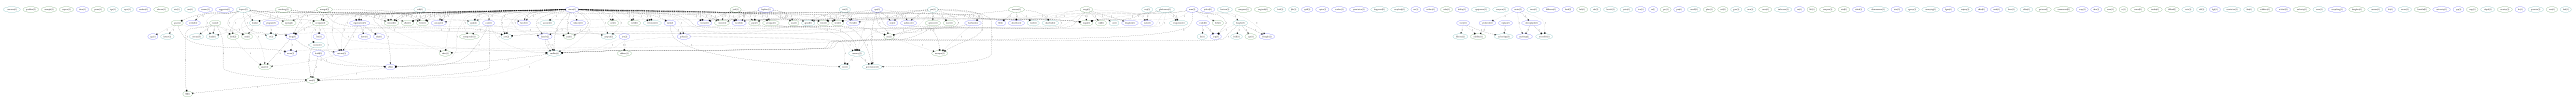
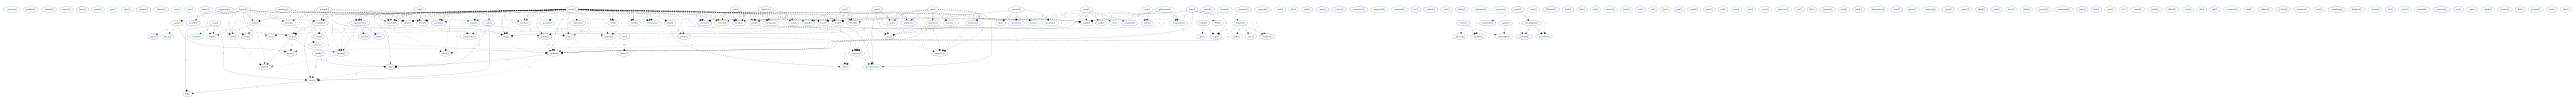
  digraph {
    fontname="EB Garamond"
    node [color=blue fontname="EB Garamond"]
    edge [arrowhead=box fontname="EB Garamond" style=dotted]
    n1 [color=teal label="insurance(1)"]
    n2 [color=darkgreen label="problem(2)"]
    n3 [color=darkgreen label="example(1)"]
    n4 [color=darkgreen label="express(1)"]
    n5 [label="show(1)"]
    n6 [color=darkgreen label="power(1)"]
    n7 [color=teal label="sign(1)"]
    n8 [color=teal label="topic(1)"]
    n9 [label="student(1)"]
    n10 [color=darkgreen label="telecom(1)"]
    n11 [color=teal label="asia(1)"]
    n12 [color=teal label="case(1)"]
    n13 [label="assume(1)"]
    n14 [label="suggestion(1)"]
    n15 [color=teal label="acdis(1)"]
    n16 [color=teal label="speak(1)"]
    n17 [label="organization(3)"]
    n18 [label="lunch(1)"]
    n19 [label="business(3)"]
    n20 [color=teal label="campus(2)"]
    n21 [label="atlas(1)"]
    n22 [label="dawn(1)"]
    n23 [color=darkgreen label="paper(1)"]
    n24 [label="picked(1)"]
    n25 [color=teal label="horizon(1)"]
    n26 [color=teal label="visit(2)"]
    n27 [label="friend(1)"]
    n28 [color=darkgreen label="time(2)"]
    n29 [label="launch(2)"]
    n30 [color=teal label="satellite(6)"]
    n31 [color=darkgreen label="compares(1)"]
    n32 [color=darkgreen label="longitude(1)"]
    n33 [color=teal label="cheif(1)"]
    n34 [color=teal label="jbh(1)"]
    n35 [label="spell(1)"]
    n36 [label="copier(1)"]
    n37 [label="october(1)"]
    n38 [label="permission(1)"]
    n39 [color=darkgreen label="arranged(1)"]
    n40 [color=teal label="deal(4)"]
    n41 [color=darkgreen label="company(3)"]
    n42 [label="thing(3)"]
    n43 [color=darkgreen label="allow(1)"]
    n44 [color=teal label="cost(2)"]
    n45 [color=darkgreen label="form(1)"]
    n46 [color=darkgreen label="met(1)"]
    n47 [color=teal label="heads(1)"]
    n48 [label="sell(4)"]
    n49 [color=darkgreen label="west(2)"]
    n50 [label="firm(1)"]
    n51 [color=teal label="become(1)"]
    n52 [label="wrote(1)"]
    n53 [color=darkgreen label="fill(1)"]
    n54 [label="build(2)"]
-   n55 [label="program(3)"]
    n56 [color=teal label="lot(1)"]
    n57 [color=teal label="happened(1)"]
    n58 [color=teal label="everybody(1)"]
    n59 [label="mr(1)"]
    n60 [label="neilson(1)"]
    n61 [color=darkgreen label="value(1)"]
    n62 [label="ability(1)"]
    n63 [color=teal label="equipment(1)"]
    n64 [color=teal label="everyone(1)"]
    n65 [label="worry(1)"]
    n66 [color=teal label="lifetime(2)"]
    n67 [color=darkgreen label="stability(1)"]
    n68 [color=teal label="technology(3)"]
    n69 [color=teal label="invest(1)"]
    n70 [label="difference(1)"]
    n71 [label="fund(2)"]
    n72 [label="give(2)"]
    n73 [color=darkgreen label="address(1)"]
    n74 [label="rimsat(1)"]
    n75 [color=teal label="account(1)"]
    n76 [label="bank(2)"]
    n77 [label="costs(1)"]
    n78 [label="policy(2)"]
    n79 [label="industry(1)"]
    n80 [color=darkgreen label="signing(1)"]
    n81 [color=darkgreen label="transponder(1)"]
    n82 [color=darkgreen label="use(2)"]
    n83 [color=teal label="currency(3)"]
    n84 [label="concept(1)"]
    n85 [label="venture(1)"]
    n86 [color=darkgreen label="pays(2)"]
    n87 [color=darkgreen label="aerospace(1)"]
    n88 [label="month(1)"]
    n89 [color=darkgreen label="sort(1)"]
    n90 [color=darkgreen label="takes(1)"]
    n91 [color=darkgreen label="interest(1)"]
    n92 [color=darkgreen label="world(1)"]
    n93 [color=darkgreen label="went(2)"]
    n94 [color=darkgreen label="year(1)"]
    n95 [color=darkgreen label="began(2)"]
    n96 [color=teal label="retirement(1)"]
    n97 [color=darkgreen label="insisted(1)"]
    n98 [color=teal label="rest(1)"]
    n99 [color=darkgreen label="acronym(1)"]
    n100 [color=teal label="government(2)"]
    n101 [color=darkgreen label="raise(2)"]
    n102 [color=teal label="money(3)"]
    n103 [color=darkgreen label="kind(2)"]
    n104 [label="matt(2)"]
    n105 [color=darkgreen label="dish(1)"]
    n106 [color=teal label="bought(3)"]
    n107 [label="thought(2)"]
    n108 [label="king(3)"]
    n109 [color=darkgreen label="type(1)"]
    n110 [color=teal label="bulk(1)"]
    n111 [color=darkgreen label="lack(1)"]
    n112 [color=teal label="edu(2)"]
    n113 [color=teal label="bunch(1)"]
    n114 [color=teal label="point(1)"]
    n115 [color=teal label="koptev(2)"]
    n116 [color=darkgreen label="space(4)"]
    n117 [label="worked(1)"]
    n118 [color=teal label="lawyer(1)"]
    n119 [label="age(1)"]
    n120 [label="rim(1)"]
    n121 [label="ex(1)"]
    n122 [color=teal label="pm(1)"]
    n123 [label="hardware(4)"]
    n124 [color=darkgreen label="meet(1)"]
    n125 [color=darkgreen label="opinion(1)"]
    n126 [label="step(1)"]
    n127 [label="audience(1)"]
    n128 [color=teal label="agreed(1)"]
    n129 [color=darkgreen label="gets(1)"]
    n130 [color=darkgreen label="moscow(1)"]
    n131 [label="describes(1)"]
    n132 [color=teal label="hotel(1)"]
    n133 [color=teal label="described(1)"]
    n134 [label="life(1)"]
    n135 [label="part(1)"]
    n136 [color=teal label="russell(1)"]
    n137 [color=darkgreen label="place(1)"]
    n138 [color=darkgreen label="carl(1)"]
    n139 [color=teal label="goes(1)"]
    n140 [color=teal label="won(1)"]
    n141 [color=darkgreen label="haven(1)"]
    n142 [color=teal label="bathroom(1)"]
    n143 [label="tax(1)"]
    n144 [color=darkgreen label="lift(1)"]
-   n145 [color=darkgreen label="compete(1)"]
+   n145 [label="compete(1)"]
    n146 [color=darkgreen label="tried(1)"]
    n147 [label="asked(1)"]
    n148 [color=teal label="disarmament(1)"]
    n149 [label="uiuc(2)"]
    n150 [color=teal label="agency(1)"]
    n151 [color=teal label="unvarying(1)"]
    n152 [label="ended(2)"]
    n153 [color=teal label="fan(1)"]
    n154 [label="figure(1)"]
    n155 [label="hopkins(1)"]
    n156 [color=darkgreen label="uxa(2)"]
    n157 [color=teal label="majesty(1)"]
    n158 [label="afford(1)"]
    n159 [color=teal label="way(3)"]
    n160 [label="make(2)"]
    n161 [label="trade(1)"]
    n162 [color=teal label="favor(1)"]
    n163 [color=teal label="cellsat(1)"]
    n164 [color=darkgreen label="gorizont(1)"]
    n165 [color=darkgreen label="commented(1)"]
    n166 [label="coup(1)"]
    n167 [label="date(1)"]
    n168 [color=darkgreen label="team(1)"]
    n169 [color=darkgreen label="tv(1)"]
    n170 [color=darkgreen label="control(1)"]
    n171 [color=darkgreen label="intelsat(1)"]
    n172 [color=darkgreen label="hilliard(1)"]
    n173 [label="npo(2)"]
    n174 [color=teal label="glavkosmos(1)"]
    n175 [color=teal label="renegotiate(1)"]
    n176 [label="russia(2)"]
    n177 [label="predicted(1)"]
    n178 [label="downplayed(2)"]
    n179 [label="anything(1)"]
    n180 [color=teal label="monolith(1)"]
    n181 [color=teal label="nevis(1)"]
    n182 [color=teal label="self(1)"]
    n183 [label="kgb(1)"]
    n184 [color=darkgreen label="josh(1)"]
    n185 [label="replace(2)"]
    n186 [color=teal label="restriction(1)"]
    n187 [color=darkgreen label="tonga(5)"]
    n188 [color=darkgreen label="wall(1)"]
    n189 [color=teal label="isn(1)"]
    n190 [label="kingdom(1)"]
    n191 [color=teal label="idea(1)"]
    n192 [color=darkgreen label="addition(1)"]
    n193 [label="michael(1)"]
    n194 [color=darkgreen label="authority(1)"]
    n195 [color=teal label="town(1)"]
    n196 [label="everything(1)"]
    n197 [color=darkgreen label="daughter(1)"]
    n198 [color=teal label="creature(1)"]
    n199 [label="hit(1)"]
    n200 [color=teal label="means(1)"]
    n201 [color=darkgreen label="hannibal(1)"]
    n202 [label="university(1)"]
    n203 [label="gnp(1)"]
    n204 [color=darkgreen label="copy(1)"]
    n205 [color=teal label="helped(1)"]
    n206 [color=darkgreen label="security(1)"]
    n207 [label="dec(1)"]
    n208 [color=teal label="promise(1)"]
    n209 [color=darkgreen label="note(1)"]
    n210 [color=darkgreen label="sternberg(5)"]
    n211 [color=teal label="find(1)"]
    n15 -> n16 [arrowhead=normal label=1]
    n15 -> n17 [label=1]
    n15 -> n18 [arrowhead=dot label=1]
    n17 -> n19 [arrowhead=normal label=1 style=dashed]
    n17 -> n20 [arrowhead=dot label=1]
    n17 -> n21 [label=1 style=dashed]
    n17 -> n22 [arrowhead=dot label=1 style=dashed]
    n19 -> n23 [arrowhead=normal label=2]
    n26 -> n27 [arrowhead=normal label=1 style=dashed]
    n26 -> n28 [arrowhead=dot label=1]
    n28 -> n29 [arrowhead=dot label=1]
    n29 -> n30 [arrowhead=dot label=1 style=dashed]
    n29 -> n30 [arrowhead=normal label=1 style=dashed]
    n30 -> n48 [label=1 style=dashed]
    n30 -> n49 [arrowhead=normal label=1]
    n39 -> n40 [arrowhead=dot label=1]
    n39 -> n41 [arrowhead=normal label=1]
    n39 -> n42 [arrowhead=dot label=1 style=dashed]
+   n39 -> n43 [label=1 style=dashed]
    n39 -> n44 [arrowhead=normal label=1 style=dashed]
    n39 -> n45 [arrowhead=dot label=1 style=dashed]
    n40 -> n44 [arrowhead=dot label=1]
    n40 -> n46 [arrowhead=normal label=2]
    n40 -> n47 [arrowhead=dot label=2]
    n41 -> n30 [label=1]
    n41 -> n42 [label=1 style=dashed]
    n41 -> n48 [arrowhead=normal label=1]
-   n51 -> n49 [arrowhead=normal label=1 style=dashed]
+   n41 -> n49 [arrowhead=normal label=1 style=dashed]
    n41 -> n50 [label=1]
    n41 -> n51 [label=1]
    n42 -> n19 [arrowhead=normal label=1 style=dashed]
    n42 -> n23 [arrowhead=dot label=1 style=dashed]
    n42 -> n52 [label=1]
    n48 -> n49 [arrowhead=dot label=1]
    n49 -> n53 [arrowhead=dot label=1 style=dashed]
    n54 -> n48 [label=1 style=dashed]
    n54 -> n49 [arrowhead=dot label=1 style=dashed]
-   n55 -> n56 [label=1]
    n65 -> n66 [arrowhead=normal label=1]
    n65 -> n67 [label=1]
    n65 -> n68 [arrowhead=normal label=1 style=dashed]
    n72 -> n30 [arrowhead=normal label=1]
    n72 -> n73 [label=1]
    n74 -> n16 [label=1 style=dashed]
    n74 -> n16 [arrowhead=normal label=1]
    n74 -> n17 [label=1 style=dashed]
    n74 -> n17 [arrowhead=dot label=1]
    n74 -> n18 [arrowhead=normal label=1 style=dashed]
    n74 -> n18 [arrowhead=normal label=1 style=dashed]
    n74 -> n19 [label=1]
    n74 -> n19 [arrowhead=dot label=1]
    n74 -> n20 [arrowhead=dot label=1]
    n74 -> n20 [arrowhead=normal label=1]
    n74 -> n27 [arrowhead=normal label=1 style=dashed]
    n74 -> n28 [label=1 style=dashed]
    n74 -> n29 [arrowhead=normal label=1 style=dashed]
    n74 -> n29 [arrowhead=dot label=1]
    n74 -> n30 [label=1 style=dashed]
    n74 -> n30 [arrowhead=dot label=1]
    n74 -> n40 [arrowhead=dot label=1]
    n74 -> n41 [label=2]
    n74 -> n42 [arrowhead=dot label=1]
    n74 -> n43 [label=1 style=dashed]
    n74 -> n43 [arrowhead=normal label=1 style=dashed]
    n74 -> n44 [label=1 style=dashed]
    n74 -> n44 [label=1]
    n74 -> n45 [arrowhead=dot label=1]
    n74 -> n45 [label=1 style=dashed]
    n74 -> n48 [arrowhead=normal label=1 style=dashed]
    n74 -> n48 [label=1]
    n74 -> n75 [label=1]
    n74 -> n76 [label=1 style=dashed]
    n74 -> n77 [arrowhead=normal label=1]
    n74 -> n78 [arrowhead=dot label=1]
    n74 -> n79 [arrowhead=dot label=1]
    n74 -> n80 [arrowhead=normal label=1 style=dashed]
    n74 -> n81 [arrowhead=dot label=1]
-   n87 -> n82 [label=1 style=dashed]
+   n74 -> n82 [label=1 style=dashed]
    n74 -> n83 [label=1]
    n74 -> n83 [arrowhead=dot label=1 style=dashed]
    n74 -> n84 [label=1 style=dashed]
    n74 -> n84 [arrowhead=normal label=1 style=dashed]
    n74 -> n85 [label=1]
    n74 -> n85 [label=1]
    n74 -> n86 [label=1]
    n74 -> n86 [arrowhead=normal label=1]
    n74 -> n87 [label=1]
    n74 -> n87 [arrowhead=normal label=1 style=dashed]
    n74 -> n88 [label=1]
    n74 -> n88 [label=1]
    n74 -> n89 [arrowhead=normal label=1]
    n74 -> n89 [label=1]
    n74 -> n90 [arrowhead=dot label=1]
    n74 -> n90 [label=1]
    n74 -> n91 [arrowhead=normal label=1]
    n74 -> n91 [arrowhead=normal label=1 style=dashed]
    n74 -> n92 [label=1]
    n74 -> n92 [arrowhead=normal label=1]
    n74 -> n93 [label=1 style=dashed]
    n74 -> n93 [arrowhead=dot label=1]
    n74 -> n94 [arrowhead=dot label=1 style=dashed]
    n74 -> n94 [arrowhead=normal label=1 style=dashed]
    n74 -> n95 [arrowhead=dot label=1 style=dashed]
    n74 -> n95 [arrowhead=normal label=1 style=dashed]
    n74 -> n95 [label=1]
    n74 -> n96 [label=1]
    n74 -> n96 [label=1]
    n74 -> n96 [arrowhead=dot label=1]
    n74 -> n97 [label=1 style=dashed]
    n74 -> n97 [arrowhead=dot label=1 style=dashed]
    n74 -> n97 [arrowhead=dot label=1]
    n76 -> n78 [arrowhead=normal label=1]
    n76 -> n98 [arrowhead=dot label=1 style=dashed]
    n77 -> n30 [arrowhead=normal label=1]
    n77 -> n48 [label=1 style=dashed]
    n77 -> n49 [arrowhead=normal label=1 style=dashed]
    n77 -> n81 [arrowhead=dot label=1]
    n77 -> n94 [label=2]
    n78 -> n83 [arrowhead=dot label=1]
    n78 -> n90 [label=1]
    n78 -> n98 [label=1]
    n82 -> n99 [arrowhead=dot label=1]
    n83 -> n98 [label=1]
    n83 -> n100 [arrowhead=dot label=1 style=dashed]
    n86 -> n100 [label=1 style=dashed]
    n101 -> n47 [arrowhead=normal label=1 style=dashed]
    n101 -> n49 [label=1 style=dashed]
    n101 -> n53 [label=1 style=dashed]
    n101 -> n102 [arrowhead=normal label=1 style=dashed]
    n101 -> n103 [label=1]
    n103 -> n23 [label=1]
    n104 -> n27 [arrowhead=dot label=1]
    n104 -> n30 [arrowhead=normal label=2 style=dashed]
    n104 -> n84 [arrowhead=dot label=1]
    n104 -> n93 [label=1]
    n104 -> n95 [label=1]
    n104 -> n105 [arrowhead=normal label=1]
    n104 -> n106 [arrowhead=normal label=1]
    n104 -> n107 [arrowhead=dot label=2]
    n104 -> n108 [label=1 style=dashed]
    n106 -> n30 [label=1 style=dashed]
    n106 -> n107 [arrowhead=dot label=1 style=dashed]
    n106 -> n108 [label=1]
    n106 -> n109 [arrowhead=normal label=1 style=dashed]
    n106 -> n110 [arrowhead=dot label=1]
    n115 -> n40 [arrowhead=dot label=1 style=dashed]
    n115 -> n41 [label=1 style=dashed]
    n115 -> n42 [label=1 style=dashed]
    n115 -> n43 [arrowhead=normal label=1]
    n115 -> n45 [arrowhead=dot label=1 style=dashed]
    n115 -> n46 [label=1 style=dashed]
    n115 -> n47 [arrowhead=dot label=1]
    n115 -> n80 [arrowhead=dot label=1 style=dashed]
    n115 -> n97 [arrowhead=normal label=1 style=dashed]
    n115 -> n116 [label=4 style=dashed]
    n115 -> n117 [arrowhead=normal label=1 style=dashed]
    n116 -> n52 [label=1 style=dashed]
    n116 -> n56 [arrowhead=normal label=1]
    n116 -> n118 [arrowhead=normal label=1]
    n116 -> n119 [arrowhead=dot label=1]
    n122 -> n82 [arrowhead=dot label=1 style=dashed]
    n122 -> n83 [label=1]
    n122 -> n86 [label=1 style=dashed]
    n122 -> n99 [label=1 style=dashed]
    n122 -> n100 [arrowhead=normal label=1 style=dashed]
    n122 -> n123 [label=1]
    n122 -> n124 [label=1]
    n122 -> n125 [arrowhead=normal label=1 style=dashed]
    n122 -> n126 [arrowhead=dot label=1 style=dashed]
    n122 -> n127 [arrowhead=normal label=1 style=dashed]
    n122 -> n128 [arrowhead=normal label=1 style=dashed]
    n123 -> n82 [arrowhead=dot label=1 style=dashed]
    n123 -> n99 [label=1]
    n130 -> n28 [label=1 style=dashed]
    n130 -> n131 [label=1 style=dashed]
    n130 -> n132 [label=1]
    n130 -> n133 [label=1 style=dashed]
    n130 -> n134 [label=1 style=dashed]
    n152 -> n108 [label=1 style=dashed]
    n152 -> n153 [arrowhead=normal label=1 style=dashed]
    n155 -> n85 [arrowhead=dot label=1]
    n155 -> n88 [arrowhead=dot label=1 style=dashed]
    n155 -> n91 [arrowhead=normal label=1 style=dashed]
    n155 -> n156 [arrowhead=normal label=1]
    n159 -> n160 [arrowhead=dot label=2]
    n173 -> n82 [arrowhead=dot label=2 style=dashed]
    n173 -> n83 [label=1]
    n173 -> n99 [label=2 style=dashed]
    n173 -> n100 [arrowhead=normal label=1 style=dashed]
    n173 -> n126 [arrowhead=normal label=2 style=dashed]
    n173 -> n127 [arrowhead=normal label=1]
    n173 -> n128 [arrowhead=dot label=1 style=dashed]
    n174 -> n44 [arrowhead=dot label=1]
    n174 -> n44 [arrowhead=dot label=1]
    n174 -> n95 [arrowhead=normal label=1]
    n174 -> n95 [arrowhead=normal label=1 style=dashed]
    n174 -> n175 [arrowhead=dot label=1]
    n174 -> n175 [label=1 style=dashed]
-   n177 -> n67 [arrowhead=dot label=1]
+   n176 -> n67 [arrowhead=dot label=1]
    n176 -> n177 [arrowhead=dot label=1]
    n176 -> n178 [arrowhead=dot label=1 style=dashed]
    n176 -> n179 [arrowhead=normal label=1]
    n176 -> n180 [label=1]
    n178 -> n179 [arrowhead=dot label=1 style=dashed]
    n178 -> n180 [label=1 style=dashed]
    n184 -> n85 [arrowhead=dot label=1 style=dashed]
    n184 -> n88 [arrowhead=dot label=1 style=dashed]
    n184 -> n91 [arrowhead=normal label=1]
    n184 -> n156 [arrowhead=dot label=1]
    n185 -> n68 [arrowhead=normal label=1 style=dashed]
    n187 -> n30 [arrowhead=normal label=1 style=dashed]
    n187 -> n52 [arrowhead=normal label=1]
    n187 -> n56 [label=1]
    n187 -> n93 [label=1]
    n187 -> n95 [arrowhead=dot label=1]
    n187 -> n160 [arrowhead=dot label=1]
    n187 -> n188 [arrowhead=normal label=1 style=dashed]
    n187 -> n189 [arrowhead=normal label=1]
    n187 -> n190 [arrowhead=normal label=1 style=dashed]
    n210 -> n23 [arrowhead=normal label=1]
    n210 -> n97 [label=1 style=dashed]
    n210 -> n103 [arrowhead=dot label=1]
    n210 -> n128 [arrowhead=dot label=1 style=dashed]
  }
